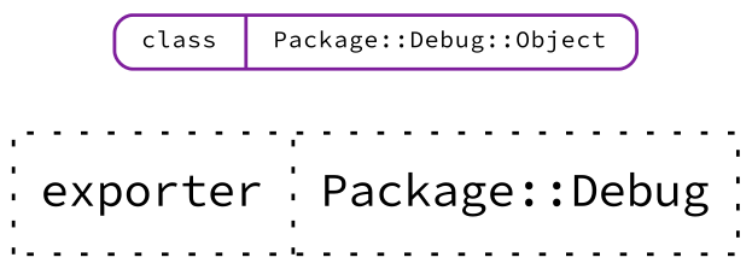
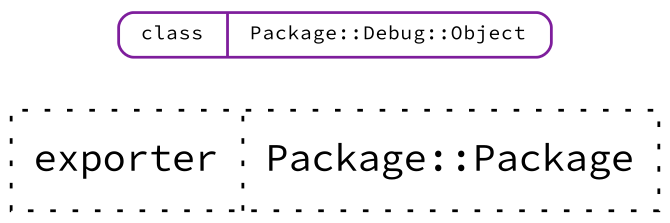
  strict digraph {
    compound=1
    concentrate=1
    rankdir=LR
    ranksep=1
    smoothing=triangle
    splines=spline
    fontname="Source Code Pro"
    node [fontname="Source Code Pro"]
-   n1 [label="{{<port1> exporter}|<port2> Package::Debug}" shape=record style=dotted]
+   n1 [label="{{<port1> exporter}|<port2> Package::Package}" shape=record style=dotted]
    n2 [color="#7e1e9c" fontsize=7 height=0.1 label="{{<port1> class}|<port2> Package::Debug::Object}" shape=Mrecord style=solid]
  }
